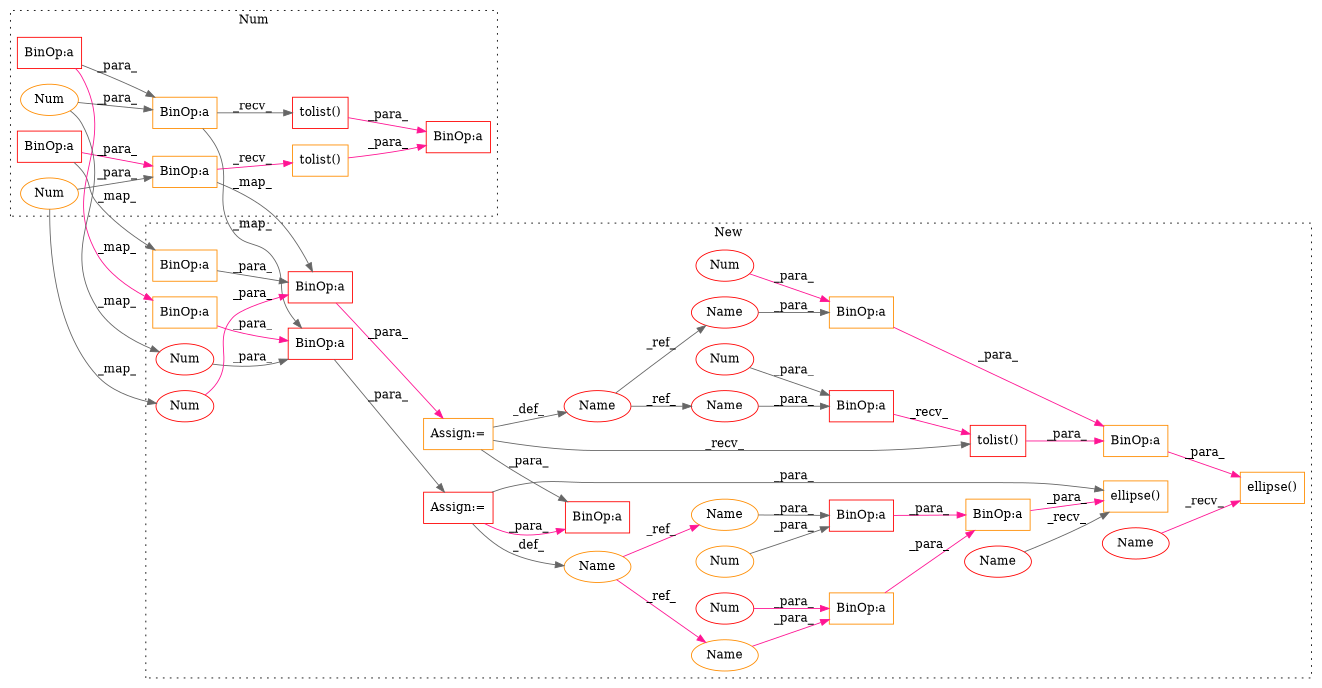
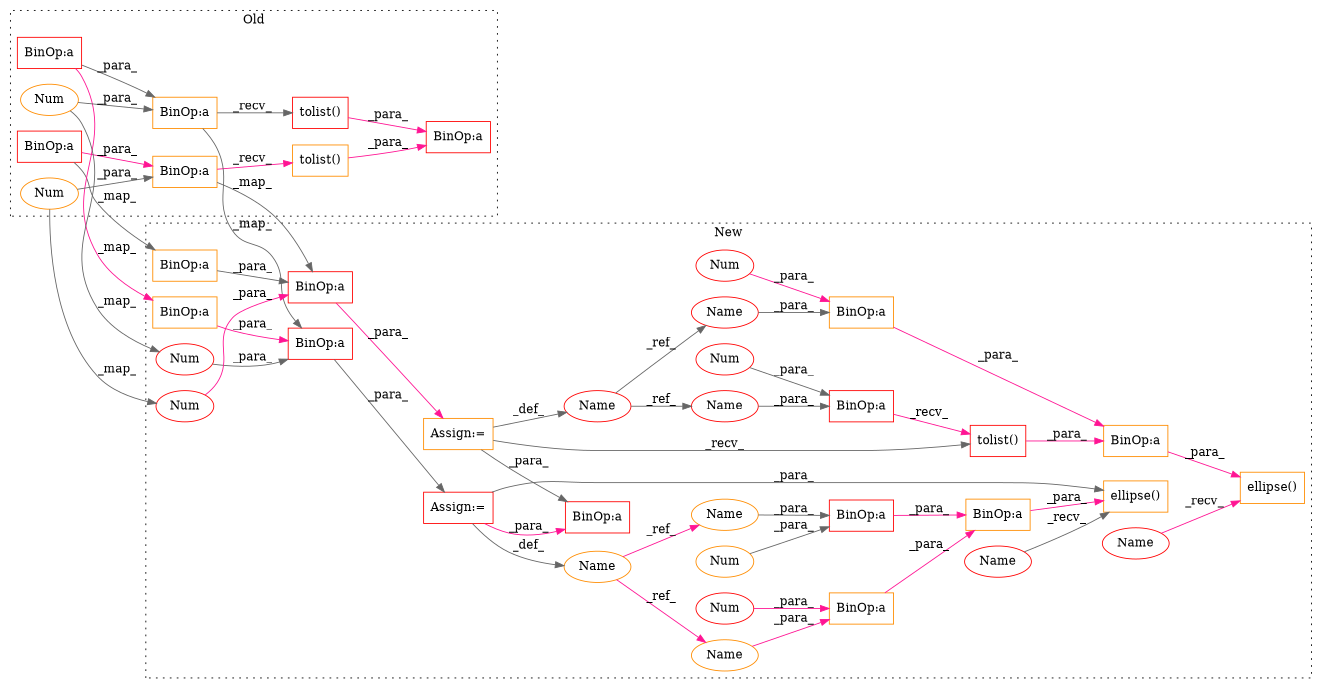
  digraph {
    rankdir=LR
    node [a=82 l=1 shape=box color=red]
    edge [color=gray40]
    n1 [a=75 l=43 label="tolist()" s=2400]
    n2 [l=3 label="BinOp:a" s=2443]
    n3 [label="BinOp:a" s=2455]
    n4 [label="BinOp:a" s=2422]
    n5 [label="BinOp:a" s=2464 color=darkorange]
    n6 [label="BinOp:a" s=2431 color=darkorange]
    n7 [a=76 label=Num s=2432 shape=ellipse color=darkorange]
    n8 [a=76 label=Num s=2465 shape=ellipse color=darkorange]
    n9 [a=75 l=30 label="tolist()" s=2446 color=darkorange]
    n10 [a=75 l="28,38" label="ellipse()" s="2720,2801" color=darkorange]
    n11 [l=3 label="BinOp:a" s=2759]
    n12 [l=3 label="BinOp:a" s=2787 color=darkorange]
    n13 [l=3 label="BinOp:a" s=2773 color=darkorange]
    n14 [label="BinOp:a" s=2450 color=darkorange]
    n15 [l=3 label="BinOp:a" s=2514]
    n16 [label="BinOp:a" s=2409 color=darkorange]
    n17 [l=3 label="BinOp:a" s=2631]
    n18 [l=3 label="BinOp:a" s=2645 color=darkorange]
    n19 [l=3 label="BinOp:a" s=2659 color=darkorange]
    n20 [a=75 l="28,38" label="ellipse()" s="2592,2673" color=darkorange]
    n21 [label="BinOp:a" s=2459]
    n22 [label="BinOp:a" s=2418]
    n23 [a=87 l=10 label=Name s=2388 shape=ellipse color=darkorange]
    n24 [a=87 l=10 label=Name s=2429 shape=ellipse]
    n25 [a=76 label=Num s=2419 shape=ellipse]
    n26 [a=76 label=Num s=2460 shape=ellipse]
    n27 [a=76 label=Num s=2762 shape=ellipse]
    n28 [a=76 label=Num s=2790 shape=ellipse]
    n29 [a=76 label=Num s=2662 shape=ellipse]
    n30 [a=76 label=Num s=2634 shape=ellipse color=darkorange]
    n31 [a=68 l=3 label="Assign:=" s=2398]
    n32 [a=68 l=3 label="Assign:=" s=2439 color=darkorange]
    n33 [a=75 l=25 label="tolist()" s=2748]
    n34 [a=87 l=10 label=Name s=2777 shape=ellipse]
    n35 [a=87 l=10 label=Name s=2749 shape=ellipse]
    n36 [a=87 l=6 label=Name s=2592 shape=ellipse]
    n37 [a=87 l=6 label=Name s=2720 shape=ellipse]
    n38 [a=87 l=10 label=Name s=2649 shape=ellipse color=darkorange]
    n39 [a=87 l=10 label=Name s=2621 shape=ellipse color=darkorange]
    subgraph cluster_1 {
-     label=Num
+     label=Old
      style=dotted
      n1
      n2
      n3
      n4
      n5
      n6
      n7
      n8
      n9
    }
    subgraph cluster_2 {
      label=New
      style=dotted
      n10
      n11
      n12
      n13
      n14
      n15
      n16
      n17
      n18
      n19
      n20
      n21
      n22
      n23
      n24
      n25
      n26
      n27
      n28
      n29
      n30
      n31
      n32
      n33
      n34
      n35
      n36
      n37
      n38
      n39
    }
    n1 -> n2 [label=_para_ color=deeppink]
    n3 -> n5 [label=_para_ color=deeppink]
    n3 -> n14 [label=_map_]
    n4 -> n6 [label=_para_]
    n4 -> n16 [label=_map_ color=deeppink]
    n5 -> n9 [label=_recv_ color=deeppink]
    n5 -> n21 [label=_map_]
    n6 -> n1 [label=_recv_]
    n6 -> n22 [label=_map_]
    n7 -> n6 [label=_para_]
    n7 -> n25 [label=_map_]
    n8 -> n5 [label=_para_]
    n8 -> n26 [label=_map_]
    n9 -> n2 [label=_para_ color=deeppink]
    n11 -> n33 [label=_recv_ color=deeppink]
    n12 -> n13 [label=_para_ color=deeppink]
    n13 -> n10 [label=_para_ color=deeppink]
    n14 -> n21 [label=_para_]
    n16 -> n22 [label=_para_ color=deeppink]
    n17 -> n18 [label=_para_ color=deeppink]
    n18 -> n20 [label=_para_ color=deeppink]
    n19 -> n18 [label=_para_ color=deeppink]
    n21 -> n32 [label=_para_ color=deeppink]
    n22 -> n31 [label=_para_]
    n23 -> n38 [label=_ref_ color=deeppink]
    n23 -> n39 [label=_ref_ color=deeppink]
    n24 -> n34 [label=_ref_]
    n24 -> n35 [label=_ref_]
    n25 -> n22 [label=_para_]
    n26 -> n21 [label=_para_ color=deeppink]
    n27 -> n11 [label=_para_]
    n28 -> n12 [label=_para_ color=deeppink]
    n29 -> n19 [label=_para_ color=deeppink]
    n30 -> n17 [label=_para_]
    n31 -> n15 [label=_para_ color=deeppink]
    n31 -> n20 [label=_para_]
    n31 -> n23 [label=_def_]
    n32 -> n15 [label=_para_]
    n32 -> n24 [label=_def_]
    n32 -> n33 [label=_recv_]
    n33 -> n13 [label=_para_ color=deeppink]
    n34 -> n12 [label=_para_]
    n35 -> n11 [label=_para_]
    n36 -> n20 [label=_recv_]
    n37 -> n10 [label=_recv_ color=deeppink]
    n38 -> n19 [label=_para_ color=deeppink]
    n39 -> n17 [label=_para_]
  }
